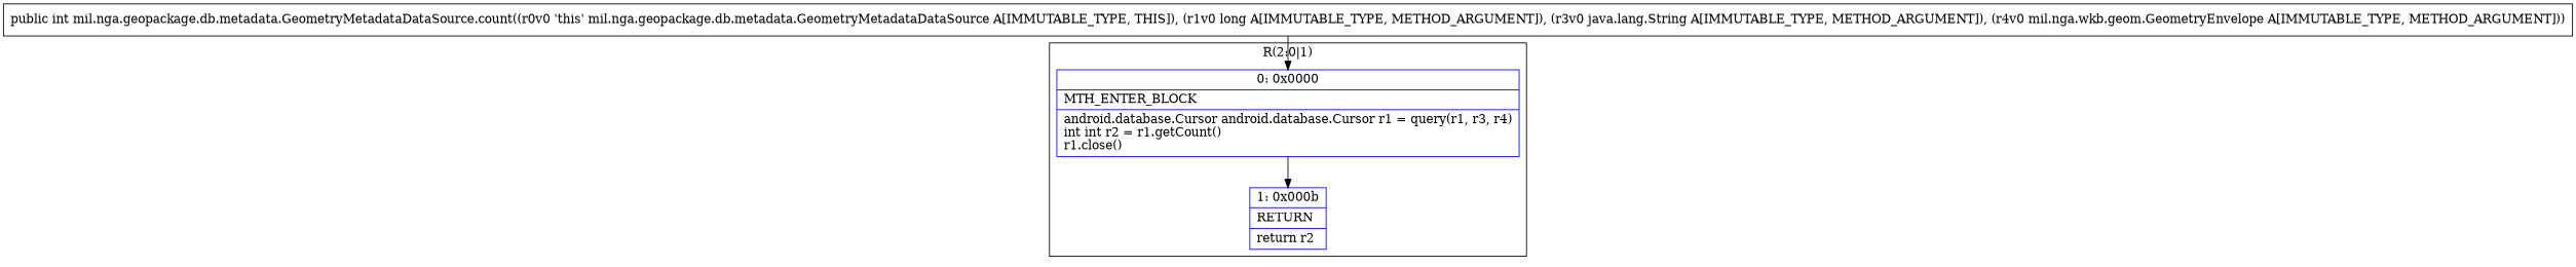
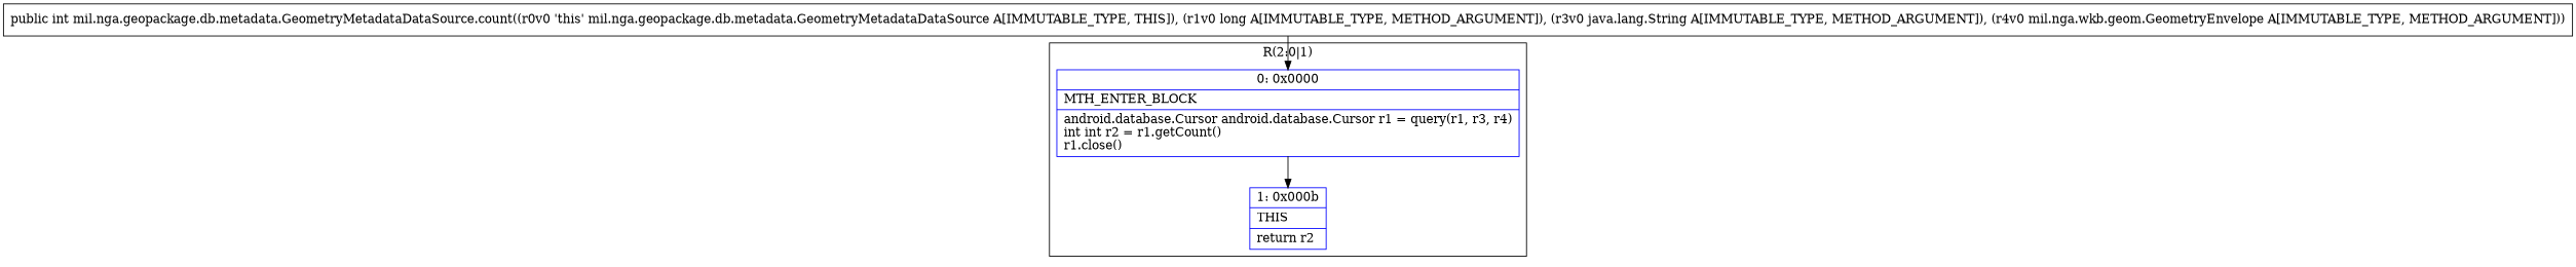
  digraph {
    node [color=blue shape=record]
    n1 [label="{0\:\ 0x0000|MTH_ENTER_BLOCK\l|android.database.Cursor android.database.Cursor r1 = query(r1, r3, r4)\lint int r2 = r1.getCount()\lr1.close()\l}"]
-   n2 [label="{1\:\ 0x000b|RETURN\l|return r2\l}"]
+   n2 [label="{1\:\ 0x000b|THIS\l|return r2\l}"]
    n3 [label="{public int mil.nga.geopackage.db.metadata.GeometryMetadataDataSource.count((r0v0 'this' mil.nga.geopackage.db.metadata.GeometryMetadataDataSource A[IMMUTABLE_TYPE, THIS]), (r1v0 long A[IMMUTABLE_TYPE, METHOD_ARGUMENT]), (r3v0 java.lang.String A[IMMUTABLE_TYPE, METHOD_ARGUMENT]), (r4v0 mil.nga.wkb.geom.GeometryEnvelope A[IMMUTABLE_TYPE, METHOD_ARGUMENT])) }" color=""]
    subgraph cluster_1 {
      label="R(2:0|1)"
      n1
      n2
    }
    n1 -> n2
    n3 -> n1
  }
